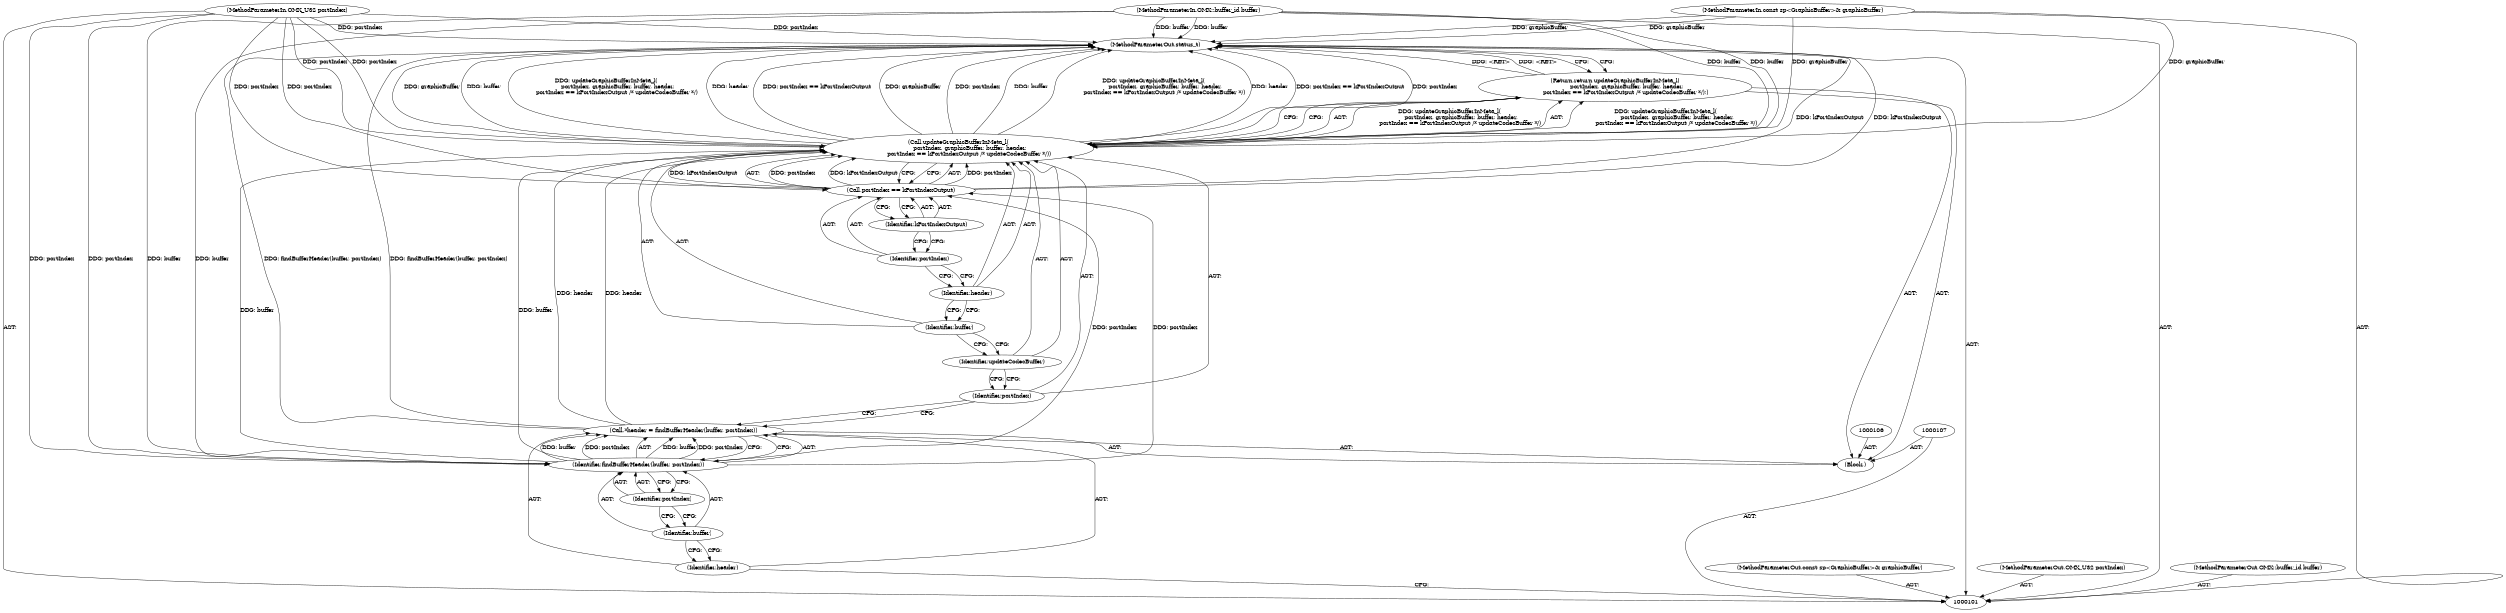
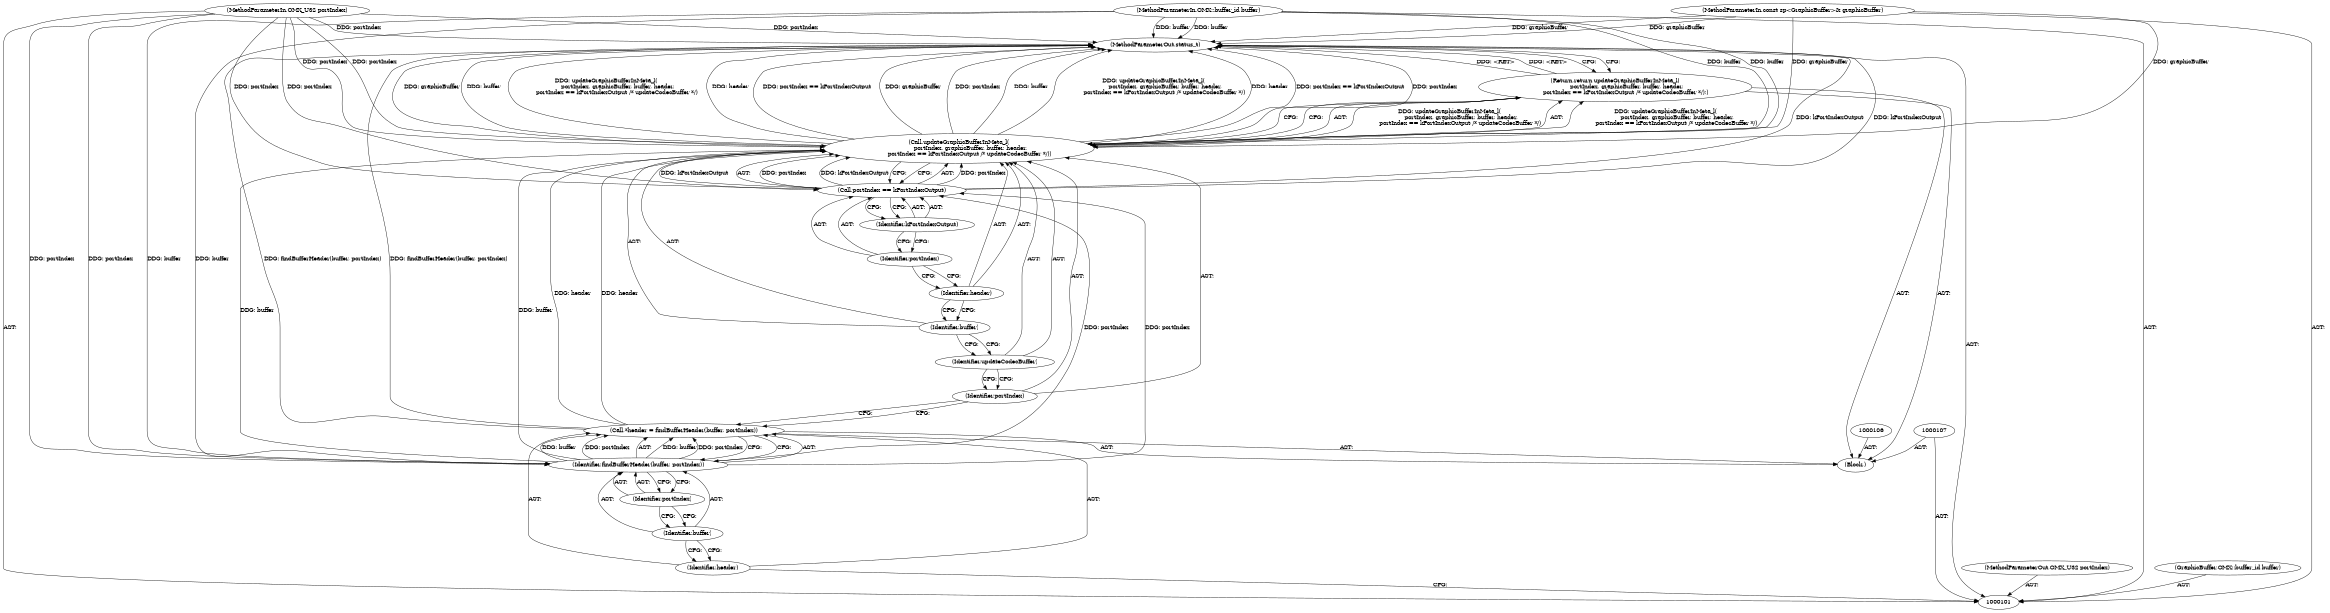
  digraph {
    n1 [label="(MethodParameterOut,status_t)"]
    n2 [label="(Return,return updateGraphicBufferInMeta_l(\n             portIndex, graphicBuffer, buffer, header,\n            portIndex == kPortIndexOutput /* updateCodecBuffer */);)"]
    1000101
    n4 [label="(Call,updateGraphicBufferInMeta_l(\n             portIndex, graphicBuffer, buffer, header,\n            portIndex == kPortIndexOutput /* updateCodecBuffer */))"]
    n5 [label="(Block,)"]
    n6 [label="(MethodParameterIn,const sp<GraphicBuffer>& graphicBuffer)"]
    n7 [label="(Call,portIndex == kPortIndexOutput)"]
-   n8 [label="(MethodParameterOut,const sp<GraphicBuffer>& graphicBuffer)"]
    n9 [label="(MethodParameterIn,OMX_U32 portIndex)"]
    n10 [label="(Identifier,findBufferHeader(buffer, portIndex))"]
    n11 [label="(Call,*header = findBufferHeader(buffer, portIndex))"]
    n12 [label="(Identifier,portIndex)"]
    n13 [label="(Identifier,kPortIndexOutput)"]
    n14 [label="(MethodParameterOut,OMX_U32 portIndex)"]
    n15 [label="(MethodParameterIn,OMX::buffer_id buffer)"]
-   n16 [label="(MethodParameterOut,OMX::buffer_id buffer)"]
+   n16 [label="(GraphicBuffer,OMX::buffer_id buffer)"]
    n17 [label="(Identifier,header)"]
    n18 [label="(Identifier,buffer)"]
    n19 [label="(Identifier,portIndex)"]
    n20 [label="(Identifier,updateCodecBuffer)"]
    n21 [label="(Identifier,buffer)"]
    n22 [label="(Identifier,header)"]
    n23 [label="(Identifier,portIndex)"]
    1000106
    1000107
    n1 -> n2 [label="CFG: "]
    n1 -> n2 [label="CFG: "]
    n1 -> 1000101 [label="AST: "]
    n2 -> n1 [label="DDG: <RET>"]
    n2 -> n1 [label="DDG: <RET>"]
    n2 -> n4 [label="CFG: "]
    n2 -> n4 [label="CFG: "]
    n2 -> n5 [label="AST: "]
    n2 -> n5 [label="AST: "]
    n4 -> n1 [label="DDG: buffer"]
    n4 -> n1 [label="DDG: updateGraphicBufferInMeta_l(\n             portIndex, graphicBuffer, buffer, header,\n            portIndex == kPortIndexOutput /* updateCodecBuffer */)"]
    n4 -> n1 [label="DDG: header"]
    n4 -> n1 [label="DDG: portIndex == kPortIndexOutput"]
    n4 -> n1 [label="DDG: graphicBuffer"]
    n4 -> n1 [label="DDG: portIndex"]
    n4 -> n1 [label="DDG: buffer"]
    n4 -> n1 [label="DDG: updateGraphicBufferInMeta_l(\n             portIndex, graphicBuffer, buffer, header,\n            portIndex == kPortIndexOutput /* updateCodecBuffer */)"]
    n4 -> n1 [label="DDG: header"]
    n4 -> n1 [label="DDG: portIndex == kPortIndexOutput"]
    n4 -> n1 [label="DDG: graphicBuffer"]
    n4 -> n1 [label="DDG: portIndex"]
    n4 -> n2 [label="AST: "]
    n4 -> n2 [label="DDG: updateGraphicBufferInMeta_l(\n             portIndex, graphicBuffer, buffer, header,\n            portIndex == kPortIndexOutput /* updateCodecBuffer */)"]
    n4 -> n2 [label="AST: "]
    n4 -> n2 [label="DDG: updateGraphicBufferInMeta_l(\n             portIndex, graphicBuffer, buffer, header,\n            portIndex == kPortIndexOutput /* updateCodecBuffer */)"]
    n4 -> n7 [label="CFG: "]
    n4 -> n7 [label="CFG: "]
    n6 -> n1 [label="DDG: graphicBuffer"]
    n6 -> n1 [label="DDG: graphicBuffer"]
    n6 -> 1000101 [label="AST: "]
    n6 -> n4 [label="DDG: graphicBuffer"]
    n6 -> n4 [label="DDG: graphicBuffer"]
    n7 -> n1 [label="DDG: kPortIndexOutput"]
    n7 -> n1 [label="DDG: kPortIndexOutput"]
    n7 -> n4 [label="AST: "]
    n7 -> n4 [label="DDG: portIndex"]
    n7 -> n4 [label="DDG: kPortIndexOutput"]
    n7 -> n4 [label="AST: "]
    n7 -> n4 [label="DDG: portIndex"]
    n7 -> n4 [label="DDG: kPortIndexOutput"]
    n7 -> n13 [label="CFG: "]
    n7 -> n13 [label="CFG: "]
-   n8 -> 1000101 [label="AST: "]
    n9 -> n1 [label="DDG: portIndex"]
    n9 -> n1 [label="DDG: portIndex"]
    n9 -> 1000101 [label="AST: "]
    n9 -> n4 [label="DDG: portIndex"]
    n9 -> n4 [label="DDG: portIndex"]
    n9 -> n7 [label="DDG: portIndex"]
    n9 -> n7 [label="DDG: portIndex"]
    n9 -> n10 [label="DDG: portIndex"]
    n9 -> n10 [label="DDG: portIndex"]
    n10 -> n4 [label="DDG: buffer"]
    n10 -> n4 [label="DDG: buffer"]
    n10 -> n7 [label="DDG: portIndex"]
    n10 -> n7 [label="DDG: portIndex"]
    n10 -> n11 [label="AST: "]
    n10 -> n11 [label="DDG: buffer"]
    n10 -> n11 [label="DDG: portIndex"]
    n10 -> n11 [label="AST: "]
    n10 -> n11 [label="DDG: buffer"]
    n10 -> n11 [label="DDG: portIndex"]
    n10 -> n12 [label="CFG: "]
    n10 -> n12 [label="CFG: "]
    n11 -> n1 [label="DDG: findBufferHeader(buffer, portIndex)"]
    n11 -> n1 [label="DDG: findBufferHeader(buffer, portIndex)"]
    n11 -> n4 [label="DDG: header"]
    n11 -> n4 [label="DDG: header"]
    n11 -> n5 [label="AST: "]
    n11 -> n5 [label="AST: "]
    n11 -> n10 [label="CFG: "]
    n11 -> n10 [label="CFG: "]
    n12 -> n10 [label="AST: "]
    n12 -> n10 [label="AST: "]
    n12 -> n18 [label="CFG: "]
    n12 -> n18 [label="CFG: "]
    n13 -> n7 [label="AST: "]
    n13 -> n7 [label="AST: "]
    n13 -> n23 [label="CFG: "]
    n13 -> n23 [label="CFG: "]
    n14 -> 1000101 [label="AST: "]
    n15 -> n1 [label="DDG: buffer"]
    n15 -> n1 [label="DDG: buffer"]
    n15 -> 1000101 [label="AST: "]
    n15 -> n4 [label="DDG: buffer"]
    n15 -> n4 [label="DDG: buffer"]
    n15 -> n10 [label="DDG: buffer"]
    n15 -> n10 [label="DDG: buffer"]
    n16 -> 1000101 [label="AST: "]
    n17 -> 1000101 [label="CFG: "]
    n17 -> n11 [label="AST: "]
    n17 -> n11 [label="AST: "]
    n18 -> n10 [label="AST: "]
    n18 -> n10 [label="AST: "]
    n18 -> n17 [label="CFG: "]
    n18 -> n17 [label="CFG: "]
    n19 -> n4 [label="AST: "]
    n19 -> n4 [label="AST: "]
    n19 -> n11 [label="CFG: "]
    n19 -> n11 [label="CFG: "]
    n20 -> n4 [label="AST: "]
    n20 -> n4 [label="AST: "]
    n20 -> n19 [label="CFG: "]
    n20 -> n19 [label="CFG: "]
    n21 -> n4 [label="AST: "]
    n21 -> n4 [label="AST: "]
    n21 -> n20 [label="CFG: "]
    n21 -> n20 [label="CFG: "]
    n22 -> n4 [label="AST: "]
    n22 -> n4 [label="AST: "]
    n22 -> n21 [label="CFG: "]
    n22 -> n21 [label="CFG: "]
    n23 -> n7 [label="AST: "]
    n23 -> n7 [label="AST: "]
    n23 -> n22 [label="CFG: "]
    n23 -> n22 [label="CFG: "]
    1000106 -> n5 [label="AST: "]
    1000107 -> 1000101 [label="AST: "]
    1000107 -> n5 [label="AST: "]
  }
